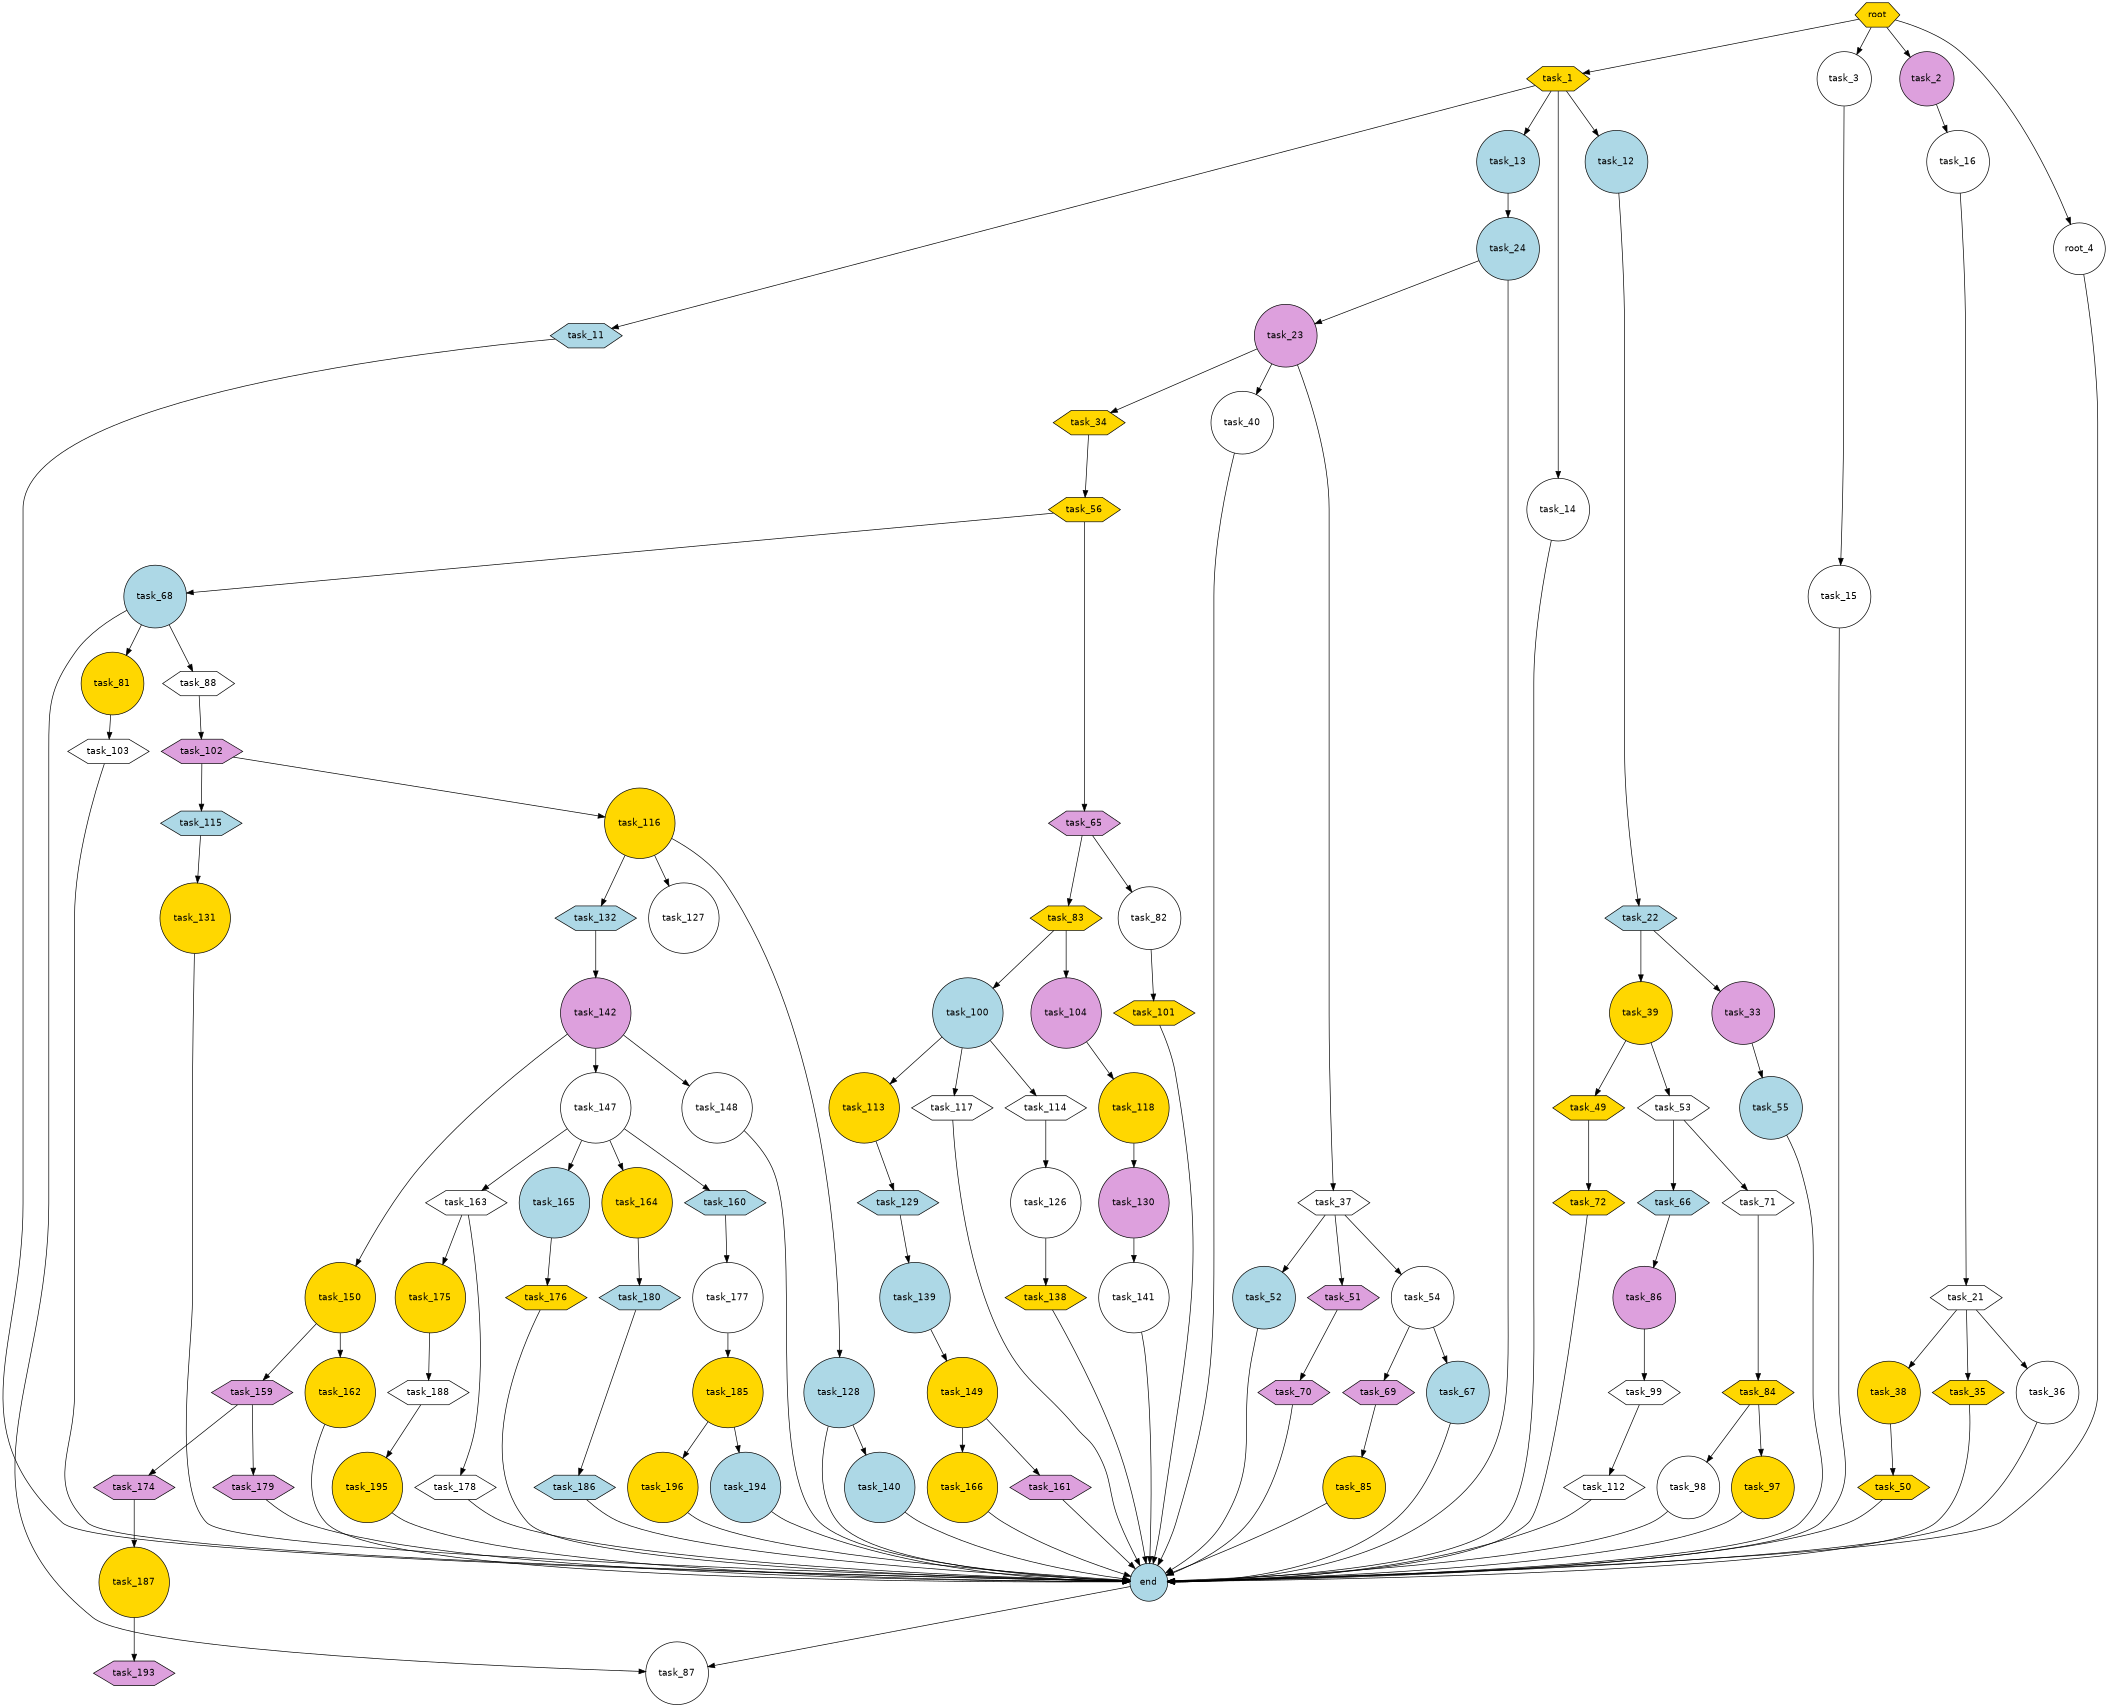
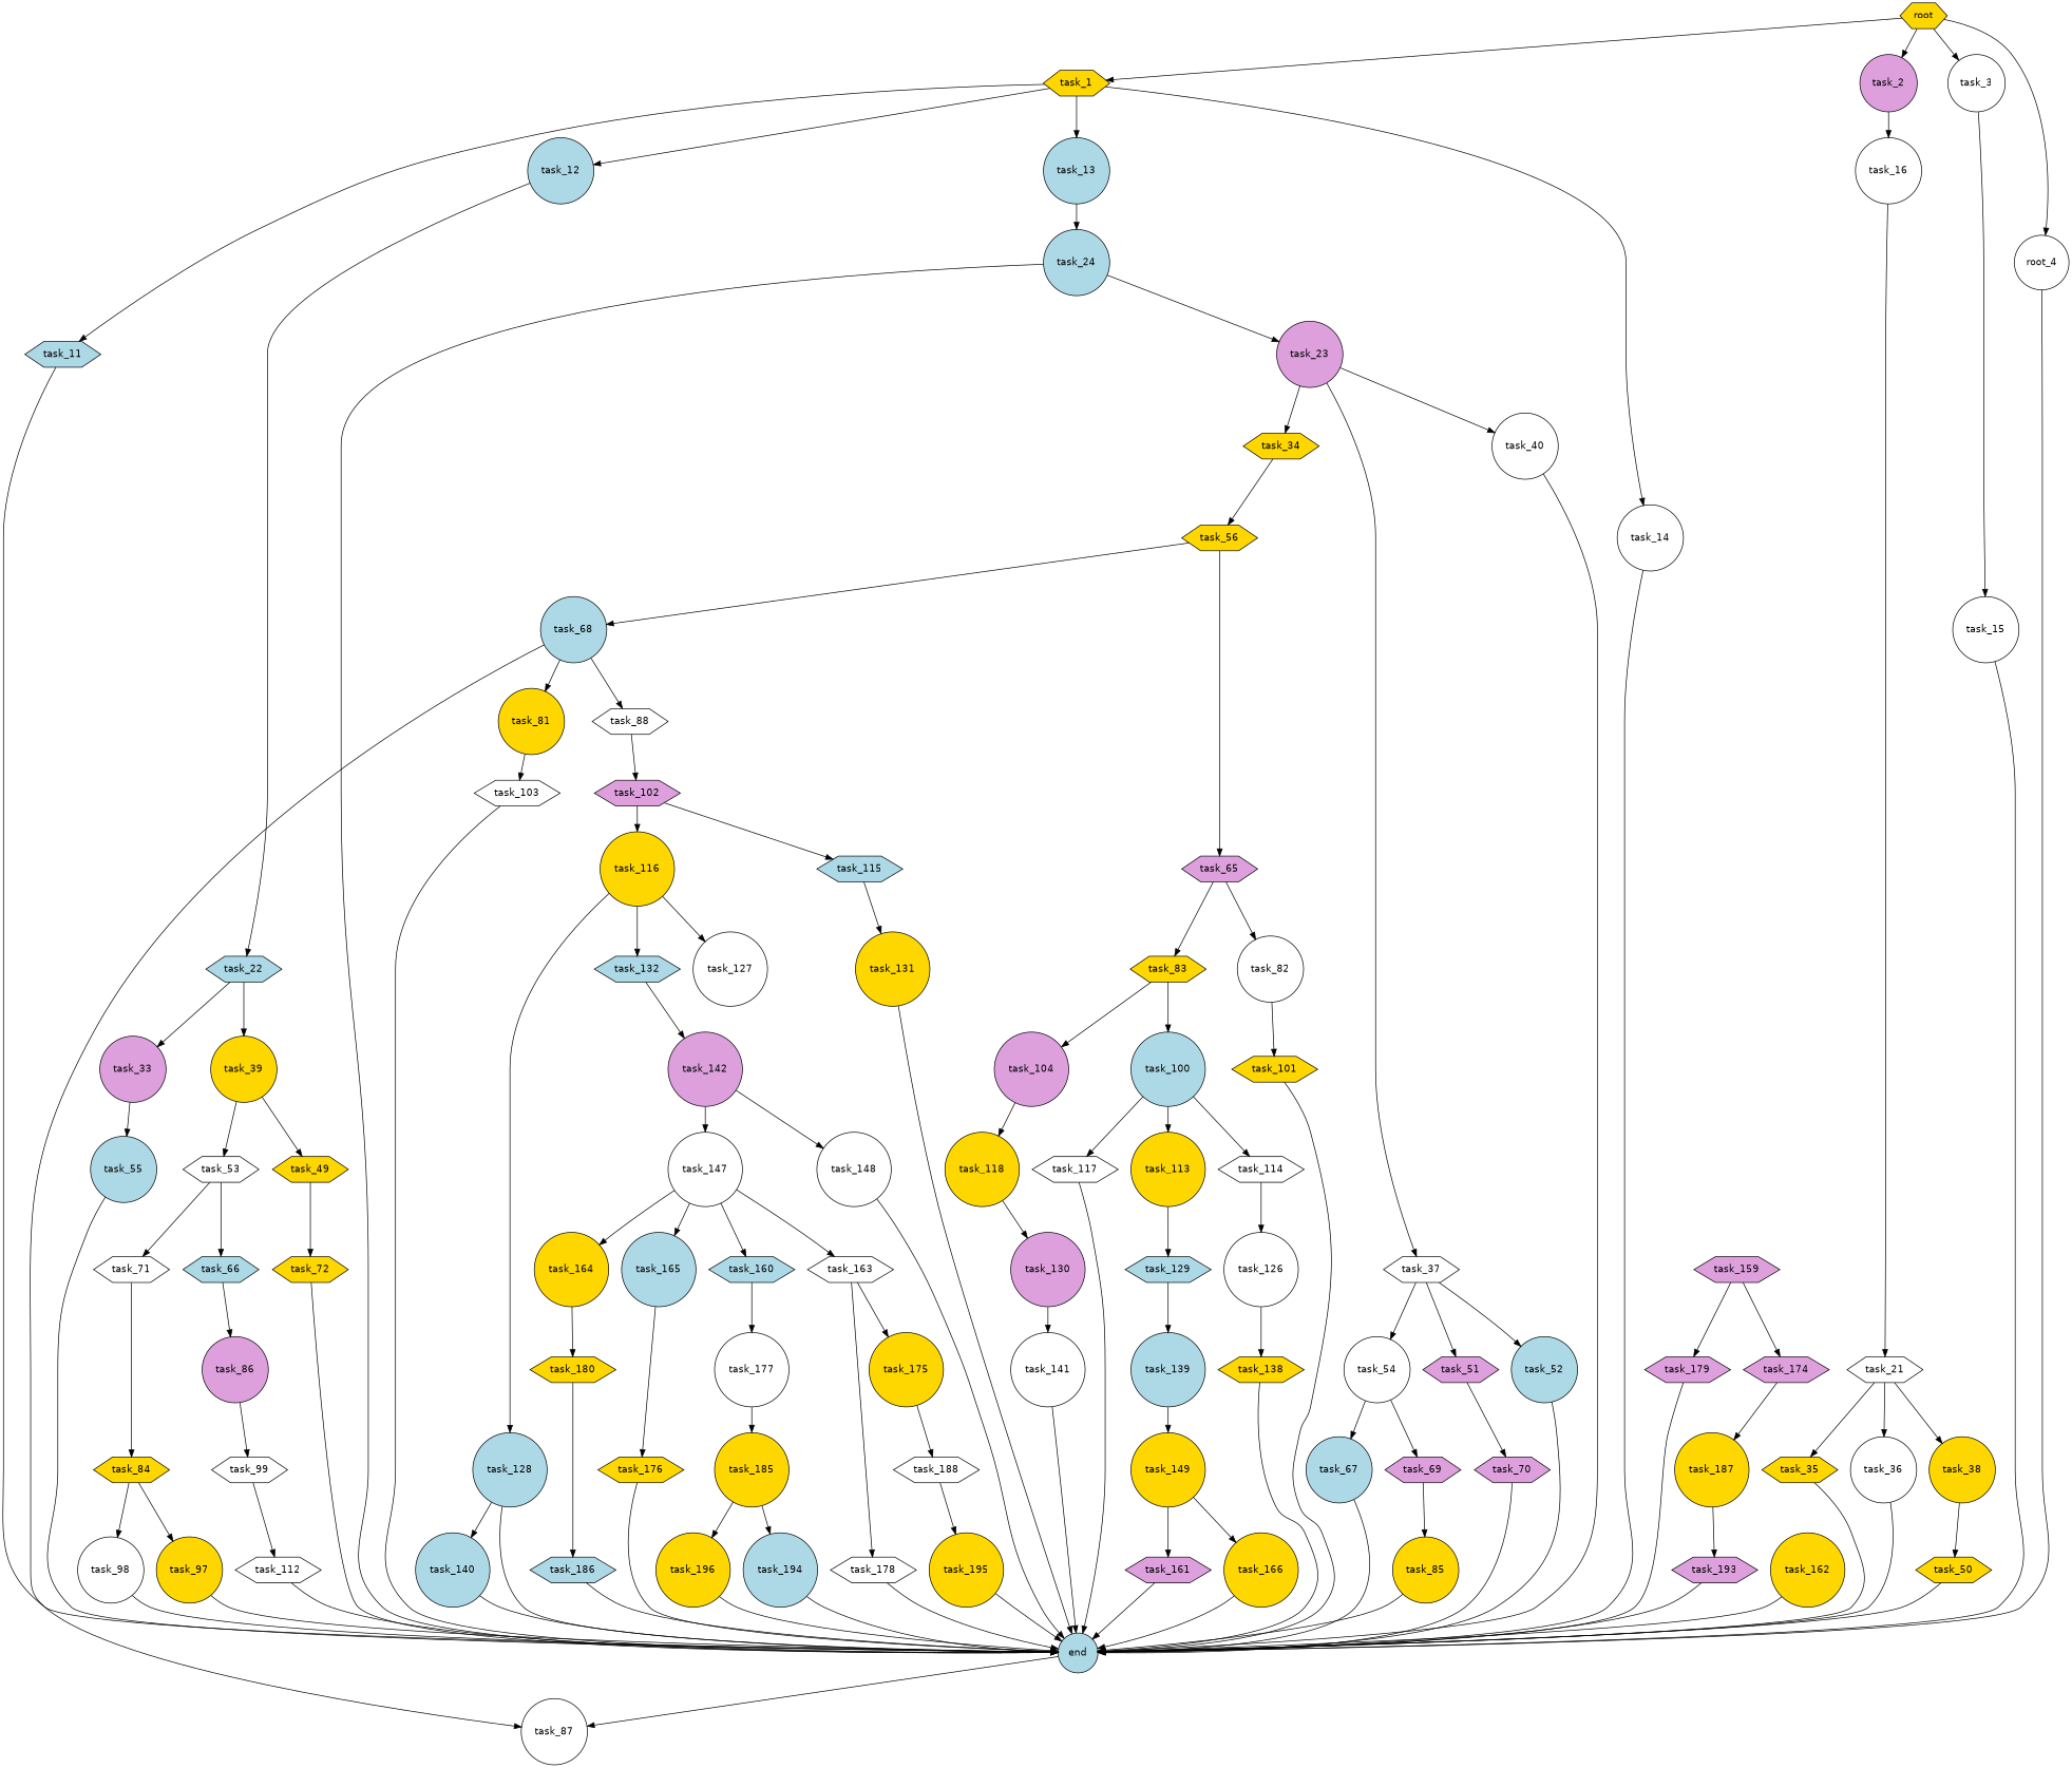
  digraph {
    fontname="DejaVu Sans"
    node [fillcolor=gold fontname="DejaVu Sans" shape=circle style=filled]
    edge [fontname="DejaVu Sans"]
    root [shape=hexagon]
    task_1 [shape=hexagon]
    task_2 [fillcolor=plum]
    task_3 [fillcolor=white]
    n5 [fillcolor=white label=root_4]
    task_11 [fillcolor=lightblue shape=hexagon]
    task_12 [fillcolor=lightblue]
    task_13 [fillcolor=lightblue]
    task_14 [fillcolor=white]
    task_16 [fillcolor=white]
    task_15 [fillcolor=white]
    end [fillcolor=lightblue]
    task_22 [fillcolor=lightblue shape=hexagon]
    task_24 [fillcolor=lightblue]
    task_21 [fillcolor=white shape=hexagon]
    task_87 [fillcolor=white]
    task_33 [fillcolor=plum]
    task_39
    task_23 [fillcolor=plum]
    task_34 [shape=hexagon]
    task_37 [fillcolor=white shape=hexagon]
    task_40 [fillcolor=white]
    task_35 [shape=hexagon]
    task_36 [fillcolor=white]
    task_38
    task_50 [shape=hexagon]
    task_55 [fillcolor=lightblue]
    task_49 [shape=hexagon]
    task_53 [fillcolor=white shape=hexagon]
    task_56 [shape=hexagon]
    task_51 [fillcolor=plum shape=hexagon]
    task_52 [fillcolor=lightblue]
    task_54 [fillcolor=white]
    task_65 [fillcolor=plum shape=hexagon]
    task_68 [fillcolor=lightblue]
    task_70 [fillcolor=plum shape=hexagon]
    task_67 [fillcolor=lightblue]
    task_69 [fillcolor=plum shape=hexagon]
    task_72 [shape=hexagon]
    task_66 [fillcolor=lightblue shape=hexagon]
    task_71 [fillcolor=white shape=hexagon]
    task_86 [fillcolor=plum]
    task_84 [shape=hexagon]
    task_85
    task_82 [fillcolor=white]
    task_83 [shape=hexagon]
    task_81
    task_88 [fillcolor=white shape=hexagon]
    task_101 [shape=hexagon]
    task_100 [fillcolor=lightblue]
    task_104 [fillcolor=plum]
    task_99 [fillcolor=white shape=hexagon]
    task_103 [fillcolor=white shape=hexagon]
    task_102 [fillcolor=plum shape=hexagon]
    task_97
    task_98 [fillcolor=white]
    task_113
    task_114 [fillcolor=white shape=hexagon]
    task_117 [fillcolor=white shape=hexagon]
    task_118
    task_112 [fillcolor=white shape=hexagon]
    task_115 [fillcolor=lightblue shape=hexagon]
    task_116
    task_129 [fillcolor=lightblue shape=hexagon]
    task_126 [fillcolor=white]
    task_131
    task_127 [fillcolor=white]
    task_128 [fillcolor=lightblue]
    task_132 [fillcolor=lightblue shape=hexagon]
    task_130 [fillcolor=plum]
    task_139 [fillcolor=lightblue]
    task_138 [shape=hexagon]
    task_140 [fillcolor=lightblue]
    task_142 [fillcolor=plum]
    task_141 [fillcolor=white]
    task_149
    task_147 [fillcolor=white]
    task_148 [fillcolor=white]
-   task_150
    task_161 [fillcolor=plum shape=hexagon]
    task_166
    task_160 [fillcolor=lightblue shape=hexagon]
    task_163 [fillcolor=white shape=hexagon]
    task_164
    task_165 [fillcolor=lightblue]
    task_159 [fillcolor=plum shape=hexagon]
    task_162
    task_177 [fillcolor=white]
    task_175
    task_178 [fillcolor=white shape=hexagon]
-   task_180 [fillcolor=lightblue shape=hexagon]
+   task_180 [shape=hexagon]
    task_176 [shape=hexagon]
    task_174 [fillcolor=plum shape=hexagon]
    task_179 [fillcolor=plum shape=hexagon]
    task_187
    task_185
    task_188 [fillcolor=white shape=hexagon]
    task_186 [fillcolor=lightblue shape=hexagon]
    task_193 [fillcolor=plum shape=hexagon]
    task_195
    task_194 [fillcolor=lightblue]
    task_196
    root -> task_1
    root -> task_2
    root -> task_3
    root -> n5
    task_1 -> task_11
    task_1 -> task_12
    task_1 -> task_13
    task_1 -> task_14
    task_2 -> task_16
    task_3 -> task_15
    n5 -> end
    task_11 -> end
    task_12 -> task_22
    task_13 -> task_24
    task_14 -> end
    task_16 -> task_21
    task_15 -> end
    end -> task_87
    task_22 -> task_33
    task_22 -> task_39
    task_24 -> end
    task_24 -> task_23
    task_21 -> task_35
    task_21 -> task_36
    task_21 -> task_38
    task_33 -> task_55
    task_39 -> task_49
    task_39 -> task_53
    task_23 -> task_34
    task_23 -> task_37
    task_23 -> task_40
    task_34 -> task_56
    task_37 -> task_51
    task_37 -> task_52
    task_37 -> task_54
    task_40 -> end
    task_35 -> end
    task_36 -> end
    task_38 -> task_50
    task_50 -> end
    task_55 -> end
    task_49 -> task_72
    task_53 -> task_66
    task_53 -> task_71
    task_56 -> task_65
    task_56 -> task_68
    task_51 -> task_70
    task_52 -> end
    task_54 -> task_67
    task_54 -> task_69
    task_65 -> task_82
    task_65 -> task_83
    task_68 -> task_87
    task_68 -> task_81
    task_68 -> task_88
    task_70 -> end
    task_67 -> end
    task_69 -> task_85
    task_72 -> end
    task_66 -> task_86
    task_71 -> task_84
    task_86 -> task_99
    task_84 -> task_97
    task_84 -> task_98
    task_85 -> end
    task_82 -> task_101
    task_83 -> task_100
    task_83 -> task_104
    task_81 -> task_103
    task_88 -> task_102
    task_101 -> end
    task_100 -> task_113
    task_100 -> task_114
    task_100 -> task_117
    task_104 -> task_118
    task_99 -> task_112
    task_103 -> end
    task_102 -> task_115
    task_102 -> task_116
    task_97 -> end
    task_98 -> end
    task_113 -> task_129
    task_114 -> task_126
    task_117 -> end
    task_118 -> task_130
    task_112 -> end
    task_115 -> task_131
    task_116 -> task_127
    task_116 -> task_128
    task_116 -> task_132
    task_129 -> task_139
    task_126 -> task_138
    task_131 -> end
    task_128 -> end
    task_128 -> task_140
    task_132 -> task_142
    task_130 -> task_141
    task_139 -> task_149
    task_138 -> end
    task_140 -> end
    task_142 -> task_147
    task_142 -> task_148
-   task_142 -> task_150
    task_141 -> end
    task_149 -> task_161
    task_149 -> task_166
    task_147 -> task_160
    task_147 -> task_163
    task_147 -> task_164
    task_147 -> task_165
    task_148 -> end
-   task_150 -> task_159
-   task_150 -> task_162
    task_161 -> end
    task_166 -> end
    task_160 -> task_177
    task_163 -> task_175
    task_163 -> task_178
    task_164 -> task_180
    task_165 -> task_176
    task_159 -> task_174
    task_159 -> task_179
    task_162 -> end
    task_177 -> task_185
    task_175 -> task_188
    task_178 -> end
    task_180 -> task_186
    task_176 -> end
    task_174 -> task_187
    task_179 -> end
    task_187 -> task_193
    task_185 -> task_194
    task_185 -> task_196
    task_188 -> task_195
    task_186 -> end
+   task_193 -> end
    task_195 -> end
    task_194 -> end
    task_196 -> end
  }
